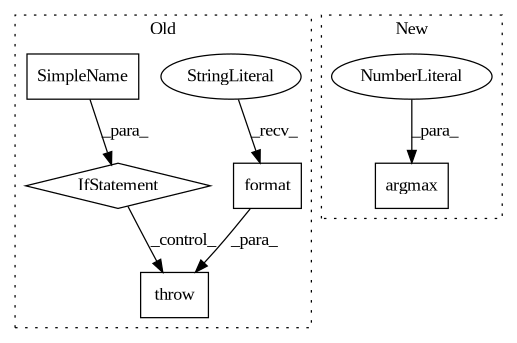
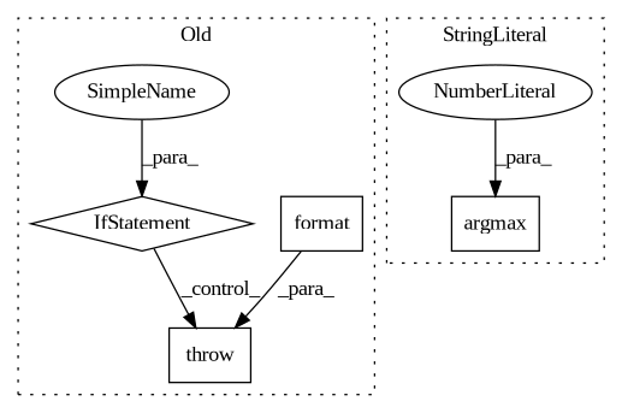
  digraph {
    fontname="Liberation Serif"
    node [a=32 fontname="Liberation Serif" l="7,1" shape=box]
    edge [fontname="Liberation Serif"]
    n1 [label=format s="2444,2455"]
-   n2 [a=45 l=30 label=StringLiteral s=2413 shape=ellipse]
    n3 [a=25 l="4,2" label=IfStatement s="2335,2384" shape=diamond]
-   n4 [a=42 label=SimpleName l=""]
+   n4 [a=42 label=SimpleName shape=ellipse l=""]
    n5 [a=53 l=6 label=throw s=2394]
    n6 [label=argmax s="2726,2741"]
    n7 [a=34 l=1 label=NumberLiteral s=2740 shape=ellipse]
    subgraph cluster_1 {
      label=Old
      style=dotted
      n1
-     n2
      n3
      n4
      n5
    }
    subgraph cluster_2 {
-     label=New
+     label=StringLiteral
      style=dotted
      n6
      n7
    }
    n1 -> n5 [label=_para_]
-   n2 -> n1 [label=_recv_]
    n3 -> n5 [label=_control_]
    n4 -> n3 [label=_para_]
    n7 -> n6 [label=_para_]
  }
